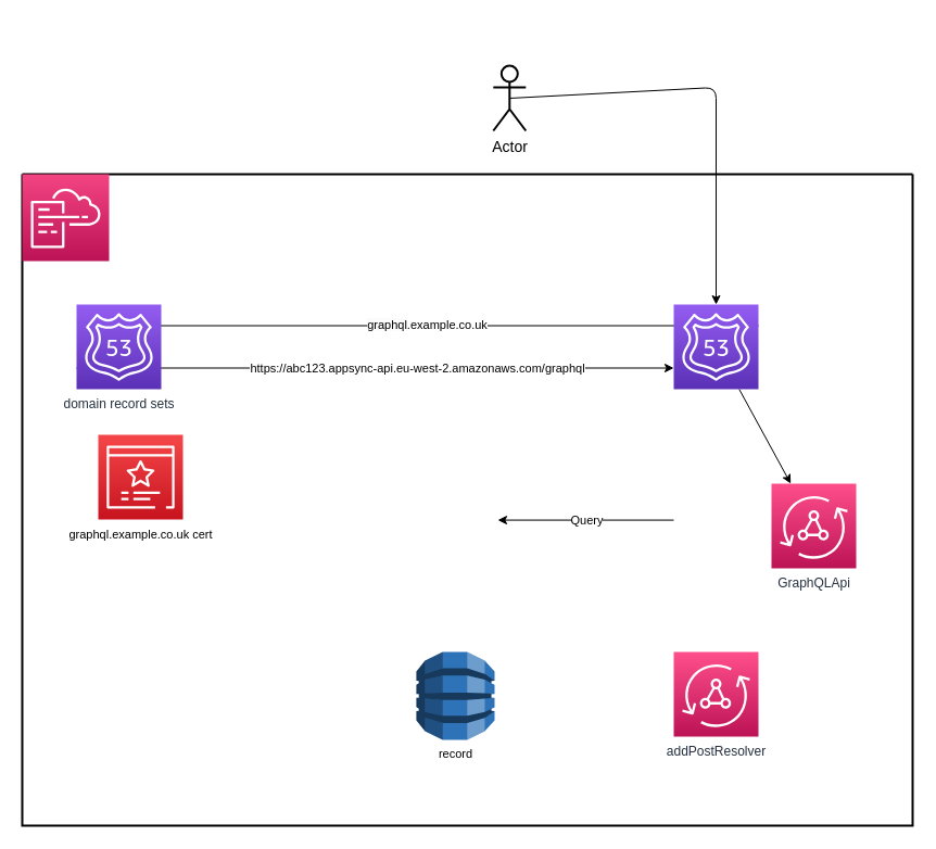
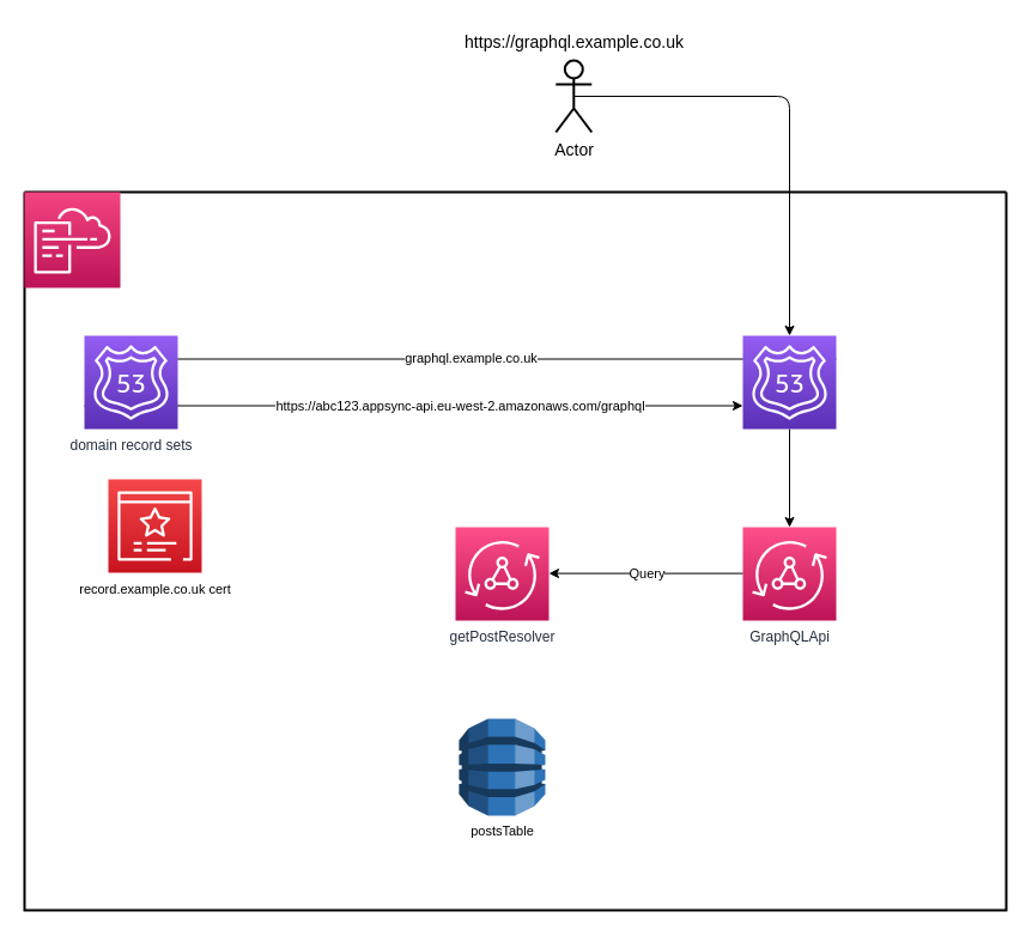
  <mxCell id="0" />
  <mxCell id="1" parent="0" />
  <mxCell id="2" value="" style="swimlane;startSize=0;strokeWidth=2;" vertex="1" parent="1"><mxGeometry x="20" y="160" width="820" height="600" as="geometry" /></mxCell>
  <mxCell id="3" value="" style="sketch=0;points=[[0,0,0],[0.25,0,0],[0.5,0,0],[0.75,0,0],[1,0,0],[0,1,0],[0.25,1,0],[0.5,1,0],[0.75,1,0],[1,1,0],[0,0.25,0],[0,0.5,0],[0,0.75,0],[1,0.25,0],[1,0.5,0],[1,0.75,0]];points=[[0,0,0],[0.25,0,0],[0.5,0,0],[0.75,0,0],[1,0,0],[0,1,0],[0.25,1,0],[0.5,1,0],[0.75,1,0],[1,1,0],[0,0.25,0],[0,0.5,0],[0,0.75,0],[1,0.25,0],[1,0.5,0],[1,0.75,0]];outlineConnect=0;fontColor=#232F3E;gradientColor=#F34482;gradientDirection=north;fillColor=#BC1356;strokeColor=#ffffff;dashed=0;verticalLabelPosition=bottom;verticalAlign=top;align=center;html=1;fontSize=12;fontStyle=0;aspect=fixed;shape=mxgraph.aws4.resourceIcon;resIcon=mxgraph.aws4.cloudformation;" vertex="1" parent="2"><mxGeometry width="80" height="80" as="geometry" /></mxCell>
  <mxCell id="4" style="edgeStyle=none;html=1;" edge="1" parent="2" source="7" target="12"><mxGeometry relative="1" as="geometry"><mxPoint x="559" y="280" as="targetPoint" /></mxGeometry></mxCell>
  <mxCell id="5" style="edgeStyle=none;html=1;entryX=0;entryY=0.25;entryDx=0;entryDy=0;entryPerimeter=0;exitX=1;exitY=0.25;exitDx=0;exitDy=0;exitPerimeter=0;" edge="1" parent="2" source="7" target="10"><mxGeometry relative="1" as="geometry" /></mxCell>
  <mxCell id="6" value="&lt;span style=&quot;font-size: 11px; background-color: rgb(251, 251, 251);&quot;&gt;graphql&lt;/span&gt;.example.co.uk" style="edgeLabel;html=1;align=center;verticalAlign=middle;resizable=0;points=[];fontSize=11;" vertex="1" connectable="0" parent="5"><mxGeometry x="-0.118" y="2" relative="1" as="geometry"><mxPoint x="-29" y="-3" as="offset" /></mxGeometry></mxCell>
  <mxCell id="7" value="" style="sketch=0;points=[[0,0,0],[0.25,0,0],[0.5,0,0],[0.75,0,0],[1,0,0],[0,1,0],[0.25,1,0],[0.5,1,0],[0.75,1,0],[1,1,0],[0,0.25,0],[0,0.5,0],[0,0.75,0],[1,0.25,0],[1,0.5,0],[1,0.75,0]];outlineConnect=0;fontColor=#232F3E;gradientColor=#945DF2;gradientDirection=north;fillColor=#5A30B5;strokeColor=#ffffff;dashed=0;verticalLabelPosition=bottom;verticalAlign=top;align=center;html=1;fontSize=12;fontStyle=0;aspect=fixed;shape=mxgraph.aws4.resourceIcon;resIcon=mxgraph.aws4.route_53;" vertex="1" parent="2"><mxGeometry x="600" y="120" width="78" height="78" as="geometry" /></mxCell>
  <mxCell id="8" style="edgeStyle=none;html=1;exitX=0;exitY=0.75;exitDx=0;exitDy=0;exitPerimeter=0;entryX=0;entryY=0.75;entryDx=0;entryDy=0;entryPerimeter=0;" edge="1" parent="2" source="10" target="7"><mxGeometry relative="1" as="geometry"><mxPoint x="440" y="180" as="targetPoint" /></mxGeometry></mxCell>
  <mxCell id="9" value="https://abc123.appsync-api.eu-west-2.amazonaws.com/graphql" style="edgeLabel;html=1;align=center;verticalAlign=middle;resizable=0;points=[];fontSize=11;" vertex="1" connectable="0" parent="8"><mxGeometry x="0.139" y="1" relative="1" as="geometry"><mxPoint y="1" as="offset" /></mxGeometry></mxCell>
  <mxCell id="10" value="domain record sets" style="sketch=0;points=[[0,0,0],[0.25,0,0],[0.5,0,0],[0.75,0,0],[1,0,0],[0,1,0],[0.25,1,0],[0.5,1,0],[0.75,1,0],[1,1,0],[0,0.25,0],[0,0.5,0],[0,0.75,0],[1,0.25,0],[1,0.5,0],[1,0.75,0]];outlineConnect=0;fontColor=#232F3E;gradientColor=#945DF2;gradientDirection=north;fillColor=#5A30B5;strokeColor=#ffffff;dashed=0;verticalLabelPosition=bottom;verticalAlign=top;align=center;html=1;fontSize=12;fontStyle=0;aspect=fixed;shape=mxgraph.aws4.resourceIcon;resIcon=mxgraph.aws4.route_53;" vertex="1" parent="2"><mxGeometry x="50" y="120" width="78" height="78" as="geometry" /></mxCell>
- <mxCell id="11" value="&lt;span style=&quot;background-color: rgb(255, 255, 255); font-size: 11px; color: rgb(0, 0, 0);&quot;&gt;graphql.example.co.uk cert&lt;/span&gt;" style="sketch=0;points=[[0,0,0],[0.25,0,0],[0.5,0,0],[0.75,0,0],[1,0,0],[0,1,0],[0.25,1,0],[0.5,1,0],[0.75,1,0],[1,1,0],[0,0.25,0],[0,0.5,0],[0,0.75,0],[1,0.25,0],[1,0.5,0],[1,0.75,0]];outlineConnect=0;fontColor=#232F3E;gradientColor=#F54749;gradientDirection=north;fillColor=#C7131F;strokeColor=#ffffff;dashed=0;verticalLabelPosition=bottom;verticalAlign=top;align=center;html=1;fontSize=12;fontStyle=0;aspect=fixed;shape=mxgraph.aws4.resourceIcon;resIcon=mxgraph.aws4.certificate_manager_3;" vertex="1" parent="2"><mxGeometry x="70" y="240" width="78" height="78" as="geometry" /></mxCell>
- <mxCell id="12" value="GraphQLApi" style="sketch=0;points=[[0,0,0],[0.25,0,0],[0.5,0,0],[0.75,0,0],[1,0,0],[0,1,0],[0.25,1,0],[0.5,1,0],[0.75,1,0],[1,1,0],[0,0.25,0],[0,0.5,0],[0,0.75,0],[1,0.25,0],[1,0.5,0],[1,0.75,0]];outlineConnect=0;fontColor=#232F3E;gradientColor=#FF4F8B;gradientDirection=north;fillColor=#BC1356;strokeColor=#ffffff;dashed=0;verticalLabelPosition=bottom;verticalAlign=top;align=center;html=1;fontSize=12;fontStyle=0;aspect=fixed;shape=mxgraph.aws4.resourceIcon;resIcon=mxgraph.aws4.appsync;" vertex="1" parent="2"><mxGeometry x="690" y="285" width="78" height="78" as="geometry" /></mxCell>
- <mxCell id="13" value="record" style="outlineConnect=0;dashed=0;verticalLabelPosition=bottom;verticalAlign=top;align=center;html=1;shape=mxgraph.aws3.dynamo_db;fillColor=#2E73B8;gradientColor=none;fontSize=11;" vertex="1" parent="2"><mxGeometry x="363" y="440" width="72" height="81" as="geometry" /></mxCell>
+ <mxCell id="11" value="&lt;span style=&quot;background-color: rgb(255, 255, 255); font-size: 11px; color: rgb(0, 0, 0);&quot;&gt;record.example.co.uk cert&lt;/span&gt;" style="sketch=0;points=[[0,0,0],[0.25,0,0],[0.5,0,0],[0.75,0,0],[1,0,0],[0,1,0],[0.25,1,0],[0.5,1,0],[0.75,1,0],[1,1,0],[0,0.25,0],[0,0.5,0],[0,0.75,0],[1,0.25,0],[1,0.5,0],[1,0.75,0]];outlineConnect=0;fontColor=#232F3E;gradientColor=#F54749;gradientDirection=north;fillColor=#C7131F;strokeColor=#ffffff;dashed=0;verticalLabelPosition=bottom;verticalAlign=top;align=center;html=1;fontSize=12;fontStyle=0;aspect=fixed;shape=mxgraph.aws4.resourceIcon;resIcon=mxgraph.aws4.certificate_manager_3;" vertex="1" parent="2"><mxGeometry x="70" y="240" width="78" height="78" as="geometry" /></mxCell>
+ <mxCell id="12" value="GraphQLApi" style="sketch=0;points=[[0,0,0],[0.25,0,0],[0.5,0,0],[0.75,0,0],[1,0,0],[0,1,0],[0.25,1,0],[0.5,1,0],[0.75,1,0],[1,1,0],[0,0.25,0],[0,0.5,0],[0,0.75,0],[1,0.25,0],[1,0.5,0],[1,0.75,0]];outlineConnect=0;fontColor=#232F3E;gradientColor=#FF4F8B;gradientDirection=north;fillColor=#BC1356;strokeColor=#ffffff;dashed=0;verticalLabelPosition=bottom;verticalAlign=top;align=center;html=1;fontSize=12;fontStyle=0;aspect=fixed;shape=mxgraph.aws4.resourceIcon;resIcon=mxgraph.aws4.appsync;" vertex="1" parent="2"><mxGeometry x="600" y="280" width="78" height="78" as="geometry" /></mxCell>
+ <mxCell id="13" value="postsTable" style="outlineConnect=0;dashed=0;verticalLabelPosition=bottom;verticalAlign=top;align=center;html=1;shape=mxgraph.aws3.dynamo_db;fillColor=#2E73B8;gradientColor=none;fontSize=11;" vertex="1" parent="2"><mxGeometry x="363" y="440" width="72" height="81" as="geometry" /></mxCell>
+ <mxCell id="14" value="getPostResolver" style="sketch=0;points=[[0,0,0],[0.25,0,0],[0.5,0,0],[0.75,0,0],[1,0,0],[0,1,0],[0.25,1,0],[0.5,1,0],[0.75,1,0],[1,1,0],[0,0.25,0],[0,0.5,0],[0,0.75,0],[1,0.25,0],[1,0.5,0],[1,0.75,0]];outlineConnect=0;fontColor=#232F3E;gradientColor=#FF4F8B;gradientDirection=north;fillColor=#BC1356;strokeColor=#ffffff;dashed=0;verticalLabelPosition=bottom;verticalAlign=top;align=center;html=1;fontSize=12;fontStyle=0;aspect=fixed;shape=mxgraph.aws4.resourceIcon;resIcon=mxgraph.aws4.appsync;" vertex="1" parent="2"><mxGeometry x="360" y="280" width="78" height="78" as="geometry" /></mxCell>
  <mxCell id="15" style="edgeStyle=none;html=1;fontSize=11;" edge="1" parent="2"><mxGeometry relative="1" as="geometry"><mxPoint x="600" y="318.58" as="sourcePoint" /><mxPoint x="438" y="318.58" as="targetPoint" /></mxGeometry></mxCell>
  <mxCell id="16" value="Query" style="edgeLabel;html=1;align=center;verticalAlign=middle;resizable=0;points=[];fontSize=11;" vertex="1" connectable="0" parent="15"><mxGeometry x="0.34" relative="1" as="geometry"><mxPoint x="28" as="offset" /></mxGeometry></mxCell>
- <mxCell id="17" value="addPostResolver" style="sketch=0;points=[[0,0,0],[0.25,0,0],[0.5,0,0],[0.75,0,0],[1,0,0],[0,1,0],[0.25,1,0],[0.5,1,0],[0.75,1,0],[1,1,0],[0,0.25,0],[0,0.5,0],[0,0.75,0],[1,0.25,0],[1,0.5,0],[1,0.75,0]];outlineConnect=0;fontColor=#232F3E;gradientColor=#FF4F8B;gradientDirection=north;fillColor=#BC1356;strokeColor=#ffffff;dashed=0;verticalLabelPosition=bottom;verticalAlign=top;align=center;html=1;fontSize=12;fontStyle=0;aspect=fixed;shape=mxgraph.aws4.resourceIcon;resIcon=mxgraph.aws4.appsync;" vertex="1" parent="2"><mxGeometry x="600" y="440" width="78" height="78" as="geometry" /></mxCell>
+ <mxCell id="18" value="https://graphql.example.co.uk" style="text;html=1;align=center;verticalAlign=middle;resizable=0;points=[];autosize=1;strokeColor=none;fillColor=none;fontSize=14;" vertex="1" parent="1"><mxGeometry x="373.8" y="20" width="210" height="30" as="geometry" /></mxCell>
  <mxCell id="19" style="edgeStyle=none;html=1;exitX=0.5;exitY=0.5;exitDx=0;exitDy=0;exitPerimeter=0;entryX=0.5;entryY=0;entryDx=0;entryDy=0;entryPerimeter=0;fontSize=11;" edge="1" parent="1" source="20" target="7"><mxGeometry relative="1" as="geometry"><Array as="points"><mxPoint x="659" y="80" /></Array></mxGeometry></mxCell>
- <mxCell id="20" value="Actor" style="shape=umlActor;verticalLabelPosition=bottom;verticalAlign=top;html=1;outlineConnect=0;strokeWidth=2;fontSize=14;" vertex="1" parent="1"><mxGeometry x="453.8" y="60" width="30" height="60" as="geometry" /></mxCell>
+ <mxCell id="20" value="Actor" style="shape=umlActor;verticalLabelPosition=bottom;verticalAlign=top;html=1;outlineConnect=0;strokeWidth=2;fontSize=14;" vertex="1" parent="1"><mxGeometry x="463.8" y="50" width="30" height="60" as="geometry" /></mxCell>
